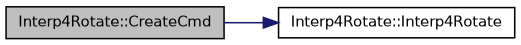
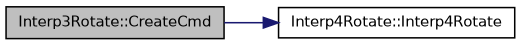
  digraph {
    rankdir=LR
    node [color=black fontname=Helvetica fontsize=10 shape=record style=filled]
-   n1 [fillcolor=grey75 fontcolor=black height=0.2 label="Interp4Rotate::CreateCmd" width=0.4]
+   n1 [fillcolor=grey75 fontcolor=black height=0.2 label="Interp3Rotate::CreateCmd" width=0.4]
    n2 [fillcolor=white height=0.2 label="Interp4Rotate::Interp4Rotate" width=0.4]
    n1 -> n2 [color=midnightblue fontname=Helvetica fontsize=10 labelfontname=Helvetica labelfontsize=10 style=solid]
  }
